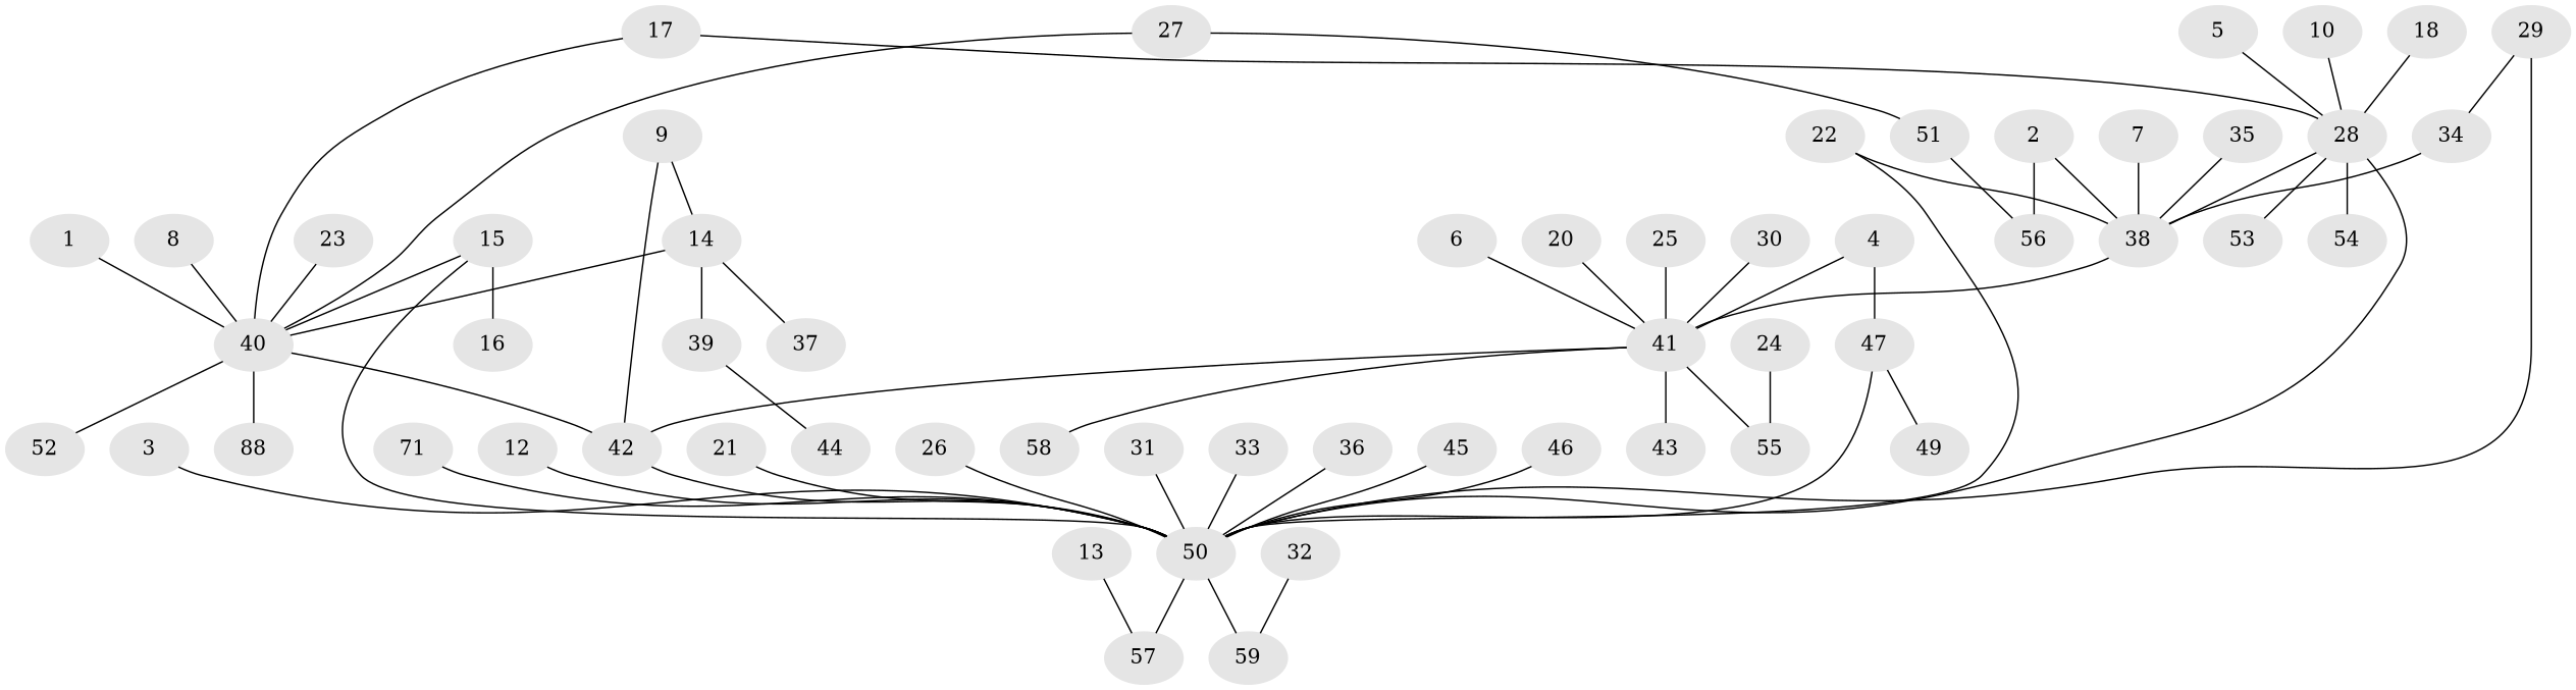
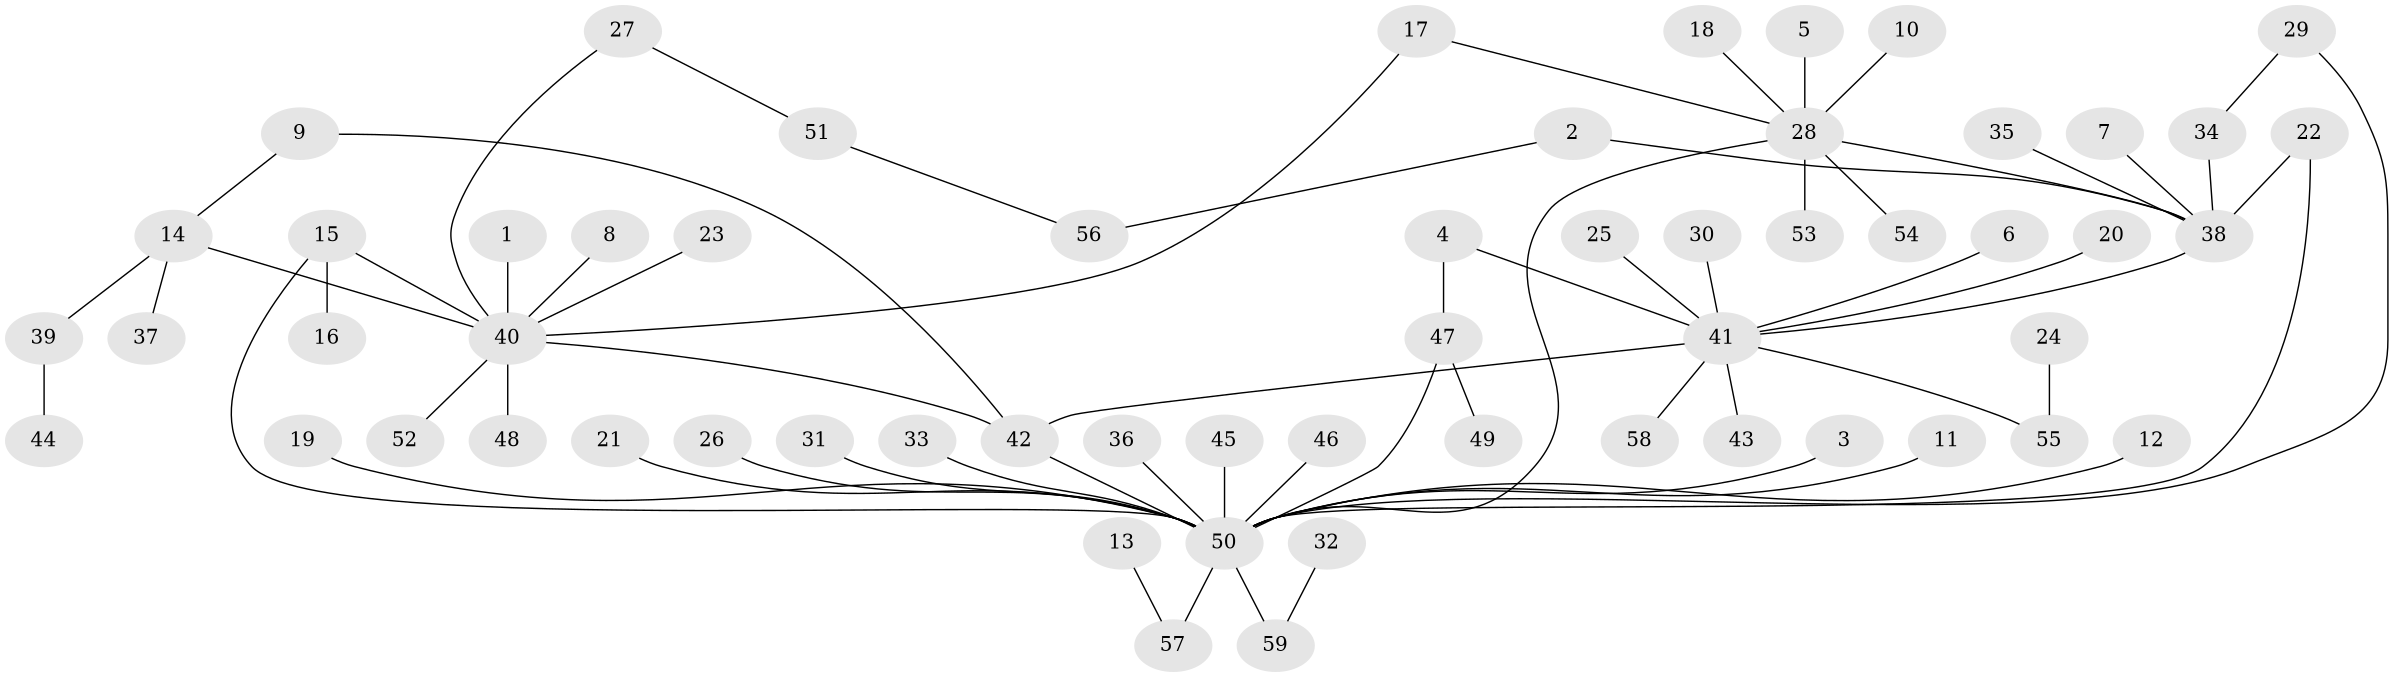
  graph {
    node [color=gray90 style=filled]
    edge [weight=1.0]
    1
    40
    42
-   48 [label=88]
+   48
    52
    2
    38
    56
    41
    3
    50
    57
    59
    4
    47
    55
    43
    58
    49
    5
    28
    53
    54
    6
    7
    8
    9
    14
    37
    39
    10
-   11 [label=71]
+   11
    12
    13
    44
    15
    16
    17
    18
+   19
    20
    21
    22
    23
    24
    25
    26
    27
    51
    29
    34
    30
    31
    32
    33
    35
    36
    45
    46
    1 -- 40
    40 -- 42
    40 -- 48
    40 -- 52
    42 -- 50
    2 -- 38
    2 -- 56
    38 -- 41
    41 -- 42
    41 -- 55
    41 -- 43
    41 -- 58
    3 -- 50
    50 -- 57
    50 -- 59
    4 -- 41
    4 -- 47
    47 -- 50
    47 -- 49
    5 -- 28
    28 -- 38
    28 -- 50
    28 -- 53
    28 -- 54
    6 -- 41
    7 -- 38
    8 -- 40
    9 -- 42
    9 -- 14
    14 -- 40
    14 -- 37
    14 -- 39
    39 -- 44
    10 -- 28
    11 -- 50
    12 -- 50
    13 -- 57
    15 -- 40
    15 -- 50
    15 -- 16
    17 -- 40
    17 -- 28
    18 -- 28
+   19 -- 50
    20 -- 41
    21 -- 50
    22 -- 38
    22 -- 50
    23 -- 40
    24 -- 55
    25 -- 41
    26 -- 50
    27 -- 40
    27 -- 51
    51 -- 56
    29 -- 50
    29 -- 34
    34 -- 38
    30 -- 41
    31 -- 50
    32 -- 59
    33 -- 50
    35 -- 38
    36 -- 50
    45 -- 50
    46 -- 50
  }
